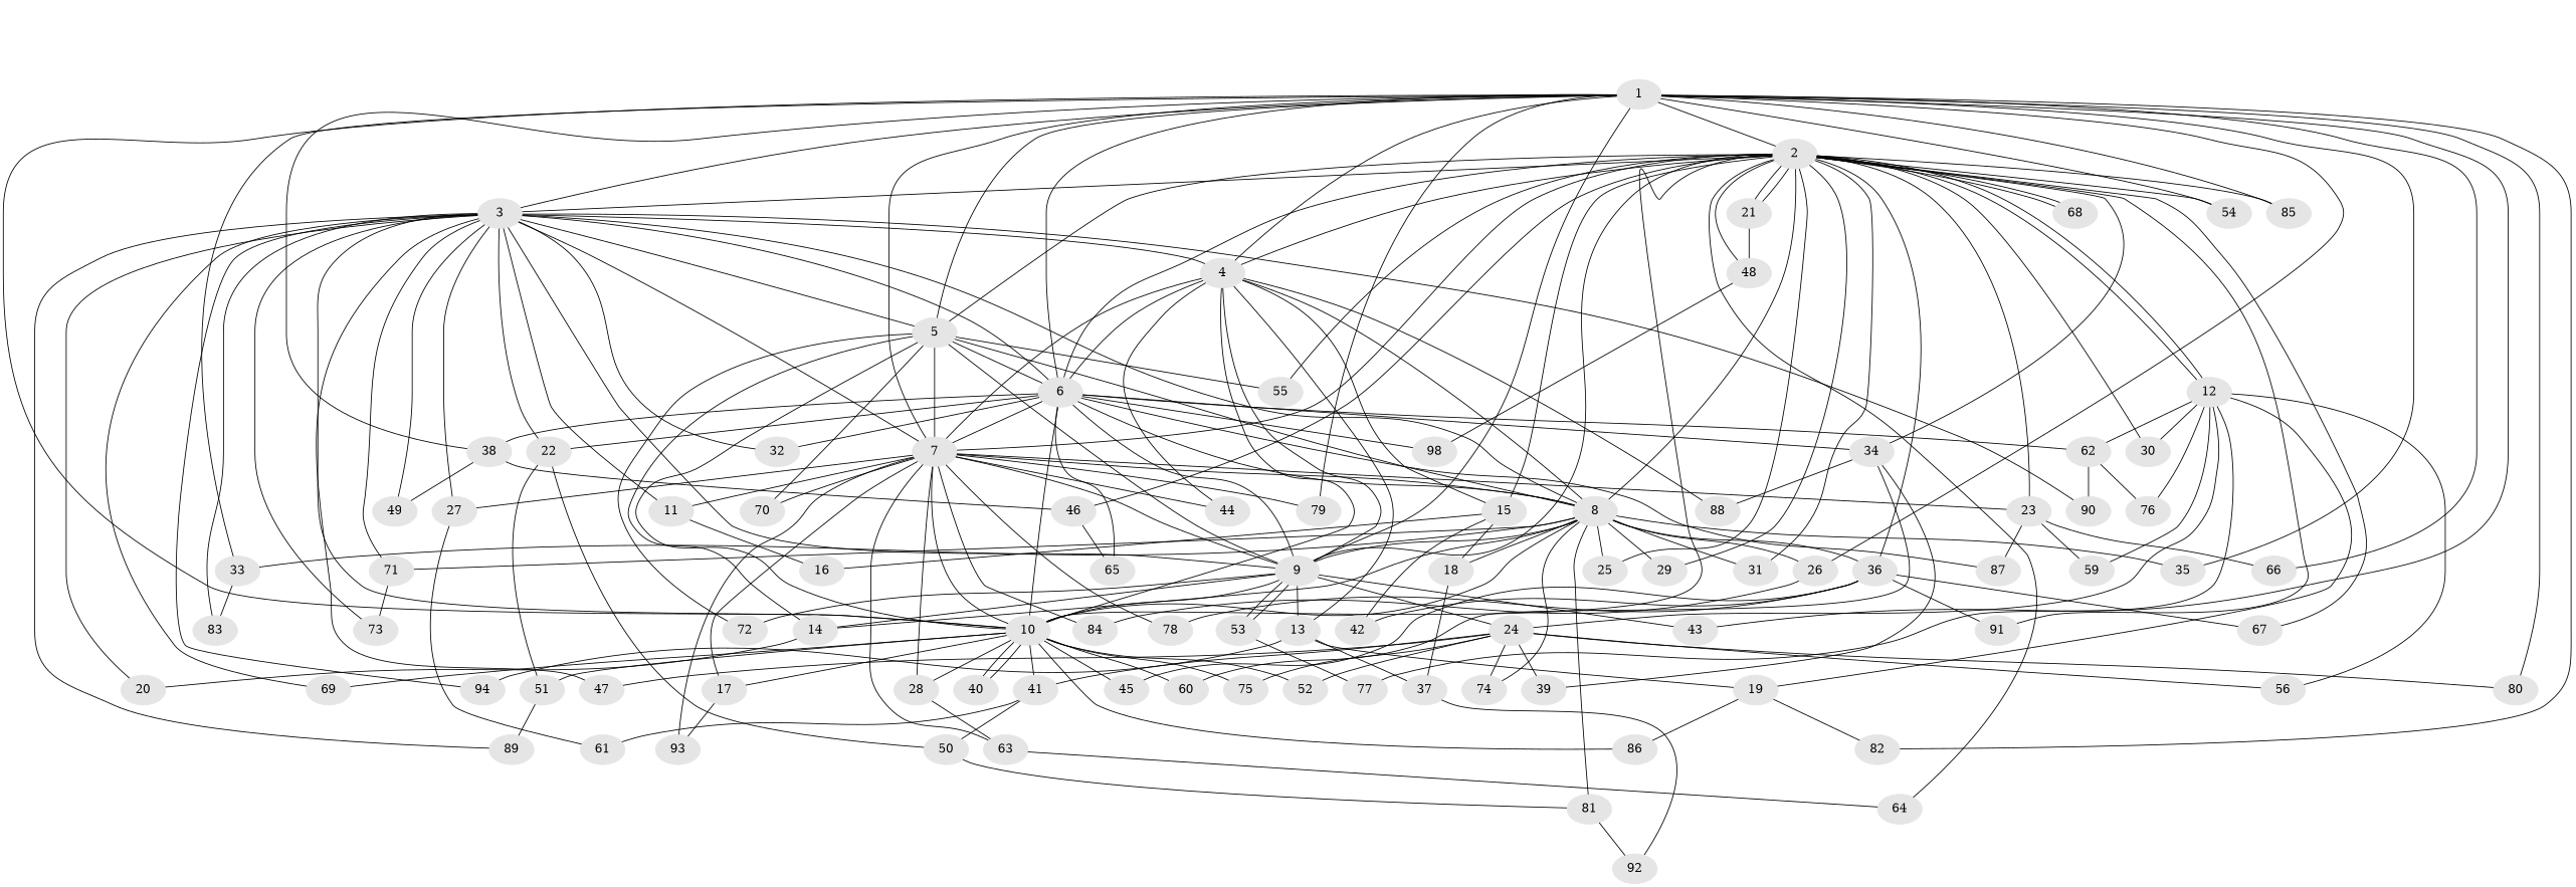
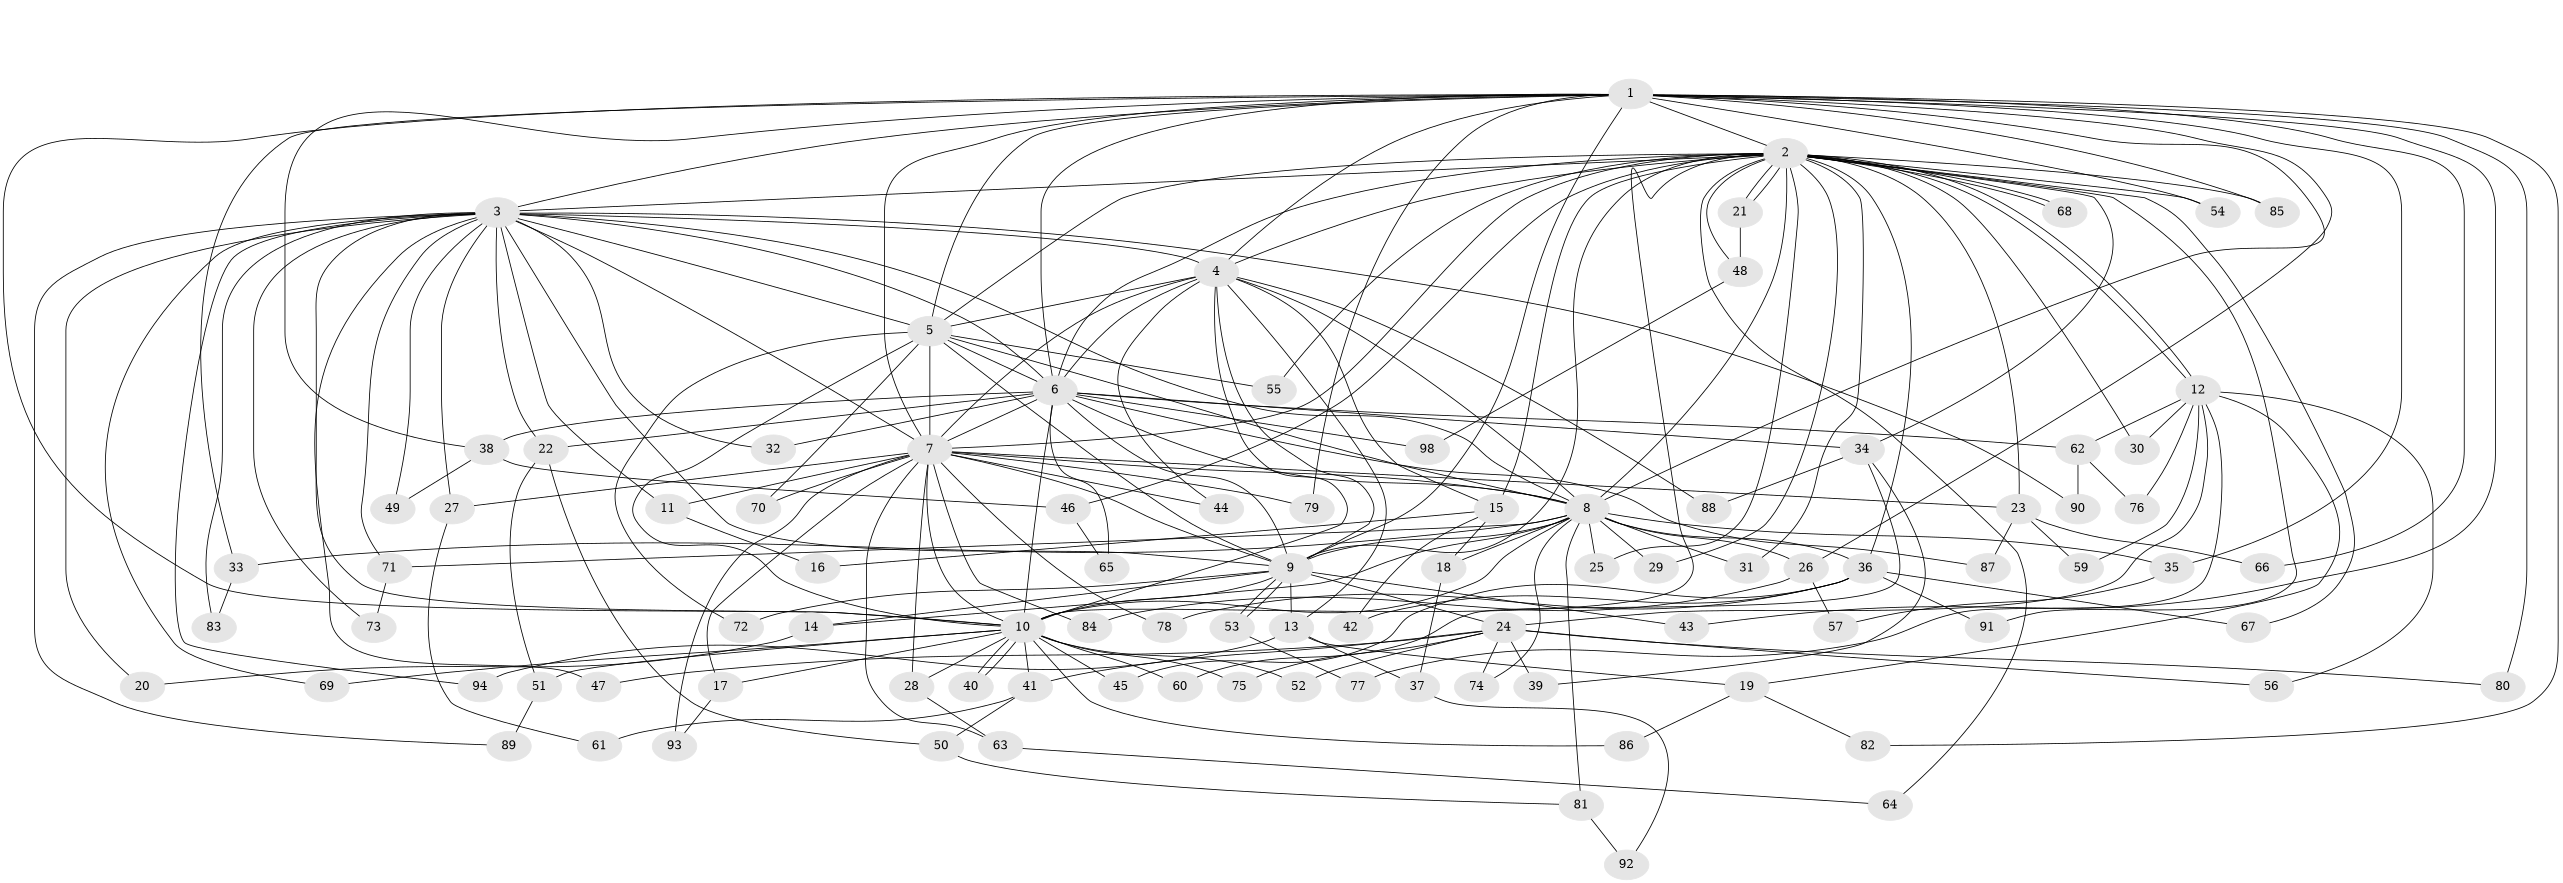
  graph {
    node [color=gray90 style=filled]
    1
    2
    3
    4
    5
    6
    7
    8
    9
    10
    26
    33
    35
    38
    43
    54
    66
    79
    80
    82
    85
    12
    15
    21
    23
    25
    29
    30
    31
    34
    36
    46
    48
    55
    64
    67
    68
    91
    11
    20
    22
    27
    32
    47
    49
    69
    71
    73
    83
    89
    90
    94
    13
    44
    88
    70
    72
    n58 [label=98]
    62
    65
    87
    17
    28
    63
    78
    84
    93
    14
    18
    74
    81
    24
    53
    40
    41
    45
    51
    52
    60
    75
    86
+   57
    19
    56
    59
    76
    77
    16
    42
    39
    50
    61
    37
    92
    1 -- 2
    1 -- 3
    1 -- 4
    1 -- 5
    1 -- 6
    1 -- 7
+   1 -- 8
    1 -- 9
    1 -- 10
    1 -- 26
    1 -- 33
    1 -- 35
    1 -- 38
    1 -- 43
    1 -- 54
    1 -- 66
    1 -- 79
    1 -- 80
    1 -- 82
    1 -- 85
    2 -- 3
    2 -- 4
    2 -- 5
    2 -- 6
    2 -- 7
    2 -- 8
    2 -- 9
    2 -- 10
    2 -- 54
    2 -- 85
    2 -- 12
    2 -- 12
    2 -- 15
    2 -- 21
    2 -- 21
    2 -- 23
    2 -- 25
    2 -- 29
    2 -- 30
    2 -- 31
    2 -- 34
    2 -- 36
    2 -- 46
    2 -- 48
    2 -- 55
    2 -- 64
    2 -- 67
    2 -- 68
    2 -- 68
    2 -- 91
    3 -- 4
    3 -- 5
    3 -- 6
    3 -- 7
    3 -- 8
    3 -- 9
    3 -- 10
    3 -- 11
    3 -- 20
    3 -- 22
    3 -- 27
    3 -- 32
    3 -- 47
    3 -- 49
    3 -- 69
    3 -- 71
    3 -- 73
    3 -- 83
    3 -- 89
    3 -- 90
    3 -- 94
-   14 -- 5
+   4 -- 5
    4 -- 6
    4 -- 7
    4 -- 8
    4 -- 9
    4 -- 10
    4 -- 15
    4 -- 13
    4 -- 44
    4 -- 88
    5 -- 6
    5 -- 7
    5 -- 8
    5 -- 9
    5 -- 10
    5 -- 55
    5 -- 70
    5 -- 72
    6 -- 7
    6 -- 8
    6 -- 9
    6 -- 10
    6 -- 38
    6 -- 34
    6 -- 22
    6 -- 32
    6 -- n58
    6 -- 62
    6 -- 65
    6 -- 87
    7 -- 8
    7 -- 9
    7 -- 10
    7 -- 79
    7 -- 23
    7 -- 11
    7 -- 27
    7 -- 44
    7 -- 70
    7 -- 17
    7 -- 28
    7 -- 63
    7 -- 78
    7 -- 84
    7 -- 93
    8 -- 9
    8 -- 10
    8 -- 26
    8 -- 33
    8 -- 35
    8 -- 25
    8 -- 29
    8 -- 31
    8 -- 36
    8 -- 71
    8 -- 14
    8 -- 18
    8 -- 74
    8 -- 81
    9 -- 10
    9 -- 43
    9 -- 13
    9 -- 72
    9 -- 14
    9 -- 24
    9 -- 53
    9 -- 53
    10 -- 69
    10 -- 17
    10 -- 28
    10 -- 40
    10 -- 40
    10 -- 41
    10 -- 45
    10 -- 51
    10 -- 52
    10 -- 60
    10 -- 75
    10 -- 86
    26 -- 84
+   26 -- 57
    33 -- 83
+   35 -- 57
    38 -- 46
    38 -- 49
    12 -- 30
    12 -- 62
    12 -- 24
    12 -- 19
    12 -- 56
    12 -- 59
    12 -- 76
    12 -- 77
    15 -- 18
    15 -- 16
    15 -- 42
    21 -- 48
    23 -- 66
    23 -- 87
    23 -- 59
    34 -- 88
    34 -- 60
    34 -- 39
    36 -- 67
    36 -- 91
    36 -- 78
    36 -- 45
    36 -- 42
    46 -- 65
    48 -- n58
    11 -- 16
    22 -- 51
    22 -- 50
    27 -- 61
    71 -- 73
    13 -- 94
    13 -- 19
    13 -- 37
    62 -- 90
    62 -- 76
    17 -- 93
    28 -- 63
    63 -- 64
    14 -- 20
    18 -- 37
    81 -- 92
    24 -- 80
    24 -- 47
    24 -- 74
    24 -- 41
    24 -- 52
    24 -- 75
    24 -- 56
    24 -- 39
    53 -- 77
    41 -- 50
    41 -- 61
    51 -- 89
    19 -- 82
    19 -- 86
    50 -- 81
    37 -- 92
  }
